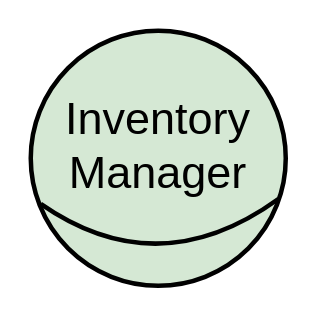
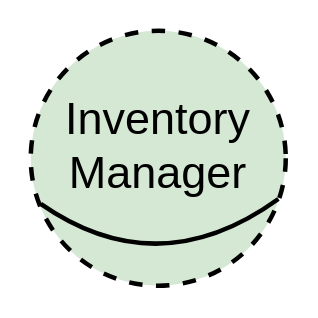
  <mxCell id="0" />
  <mxCell id="1" parent="0" />
- <mxCell id="2" value="Inventory Manager" style="ellipse;whiteSpace=wrap;html=1;aspect=fixed;strokeColor=#000000;fontSize=30;rounded=1;strokeWidth=3;fillColor=#d5e8d4;arcSize=50;verticalAlign=middle;spacingBottom=19;" vertex="1" parent="1"><mxGeometry x="20" y="20" width="170" height="170" as="geometry" /></mxCell>
+ <mxCell id="2" value="Inventory Manager" style="ellipse;whiteSpace=wrap;html=1;aspect=fixed;strokeColor=#000000;fontSize=30;rounded=1;strokeWidth=3;fillColor=#d5e8d4;arcSize=50;verticalAlign=middle;spacingBottom=19;dashed=1;" vertex="1" parent="1"><mxGeometry x="20" y="20" width="170" height="170" as="geometry" /></mxCell>
  <mxCell id="3" value="" style="curved=1;endArrow=none;html=1;rounded=0;fontSize=15;edgeStyle=orthogonalEdgeStyle;exitX=0.039;exitY=0.679;exitDx=0;exitDy=0;entryX=0.971;entryY=0.66;entryDx=0;entryDy=0;endFill=0;strokeWidth=3;entryPerimeter=0;exitPerimeter=0;" edge="1" parent="1" source="2" target="2"><mxGeometry width="50" height="50" relative="1" as="geometry"><mxPoint x="320" y="180" as="sourcePoint" /><mxPoint x="370" y="130" as="targetPoint" /><Array as="points"><mxPoint x="105" y="190" /></Array></mxGeometry></mxCell>
